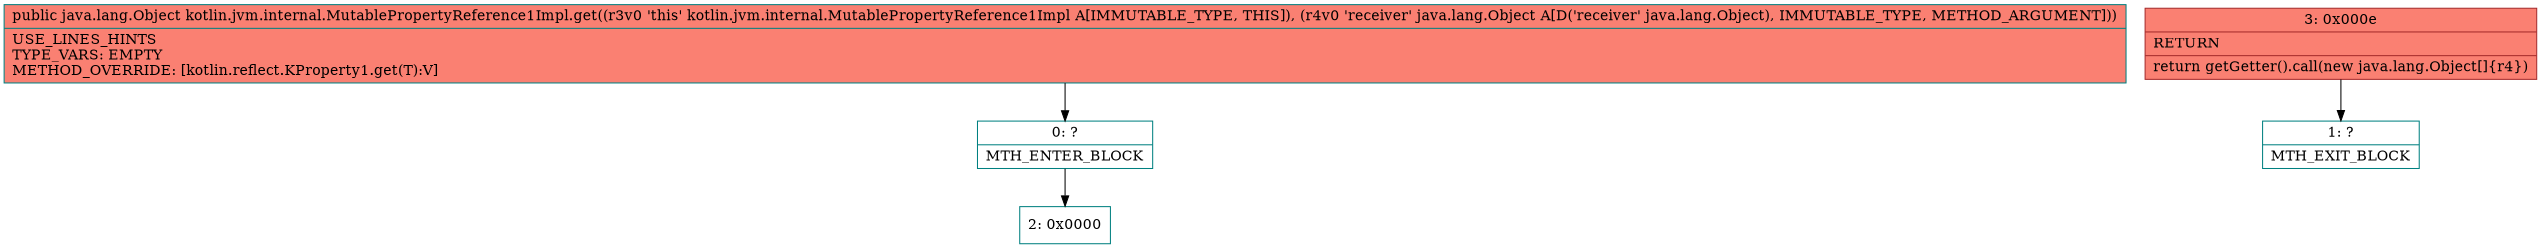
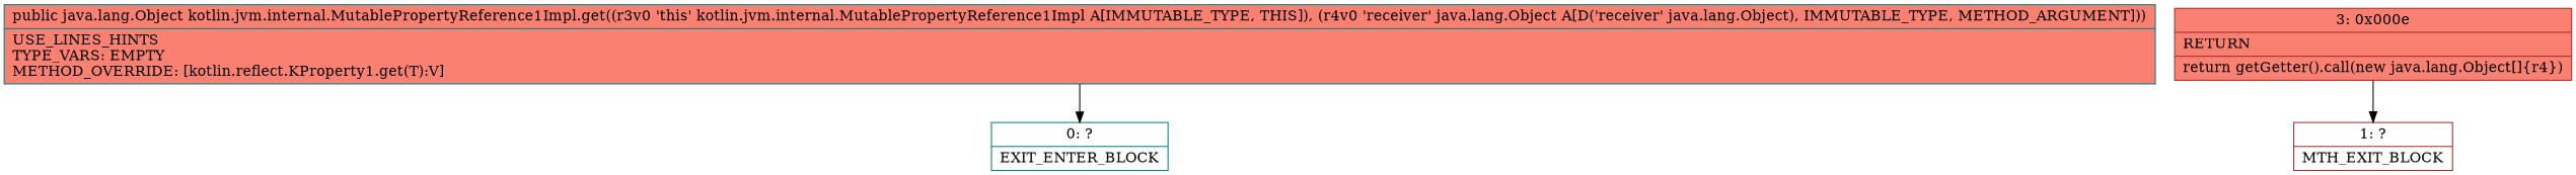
  digraph {
    node [color=teal fillcolor=white shape=record style=filled]
-   n1 [label="{0\:\ ?|MTH_ENTER_BLOCK\l}"]
-   n2 [label="{2\:\ 0x0000}"]
+   n1 [label="{0\:\ ?|EXIT_ENTER_BLOCK\l}"]
    n3 [color=brown fillcolor=salmon label="{3\:\ 0x000e|RETURN\l|return getGetter().call(new java.lang.Object[]\{r4\})\l}"]
-   n4 [label="{1\:\ ?|MTH_EXIT_BLOCK\l}"]
+   n4 [color=brown label="{1\:\ ?|MTH_EXIT_BLOCK\l}"]
    n5 [fillcolor=salmon label="{public java.lang.Object kotlin.jvm.internal.MutablePropertyReference1Impl.get((r3v0 'this' kotlin.jvm.internal.MutablePropertyReference1Impl A[IMMUTABLE_TYPE, THIS]), (r4v0 'receiver' java.lang.Object A[D('receiver' java.lang.Object), IMMUTABLE_TYPE, METHOD_ARGUMENT]))  | USE_LINES_HINTS\lTYPE_VARS: EMPTY\lMETHOD_OVERRIDE: [kotlin.reflect.KProperty1.get(T):V]\l}"]
-   n1 -> n2
    n3 -> n4
    n5 -> n1
  }
